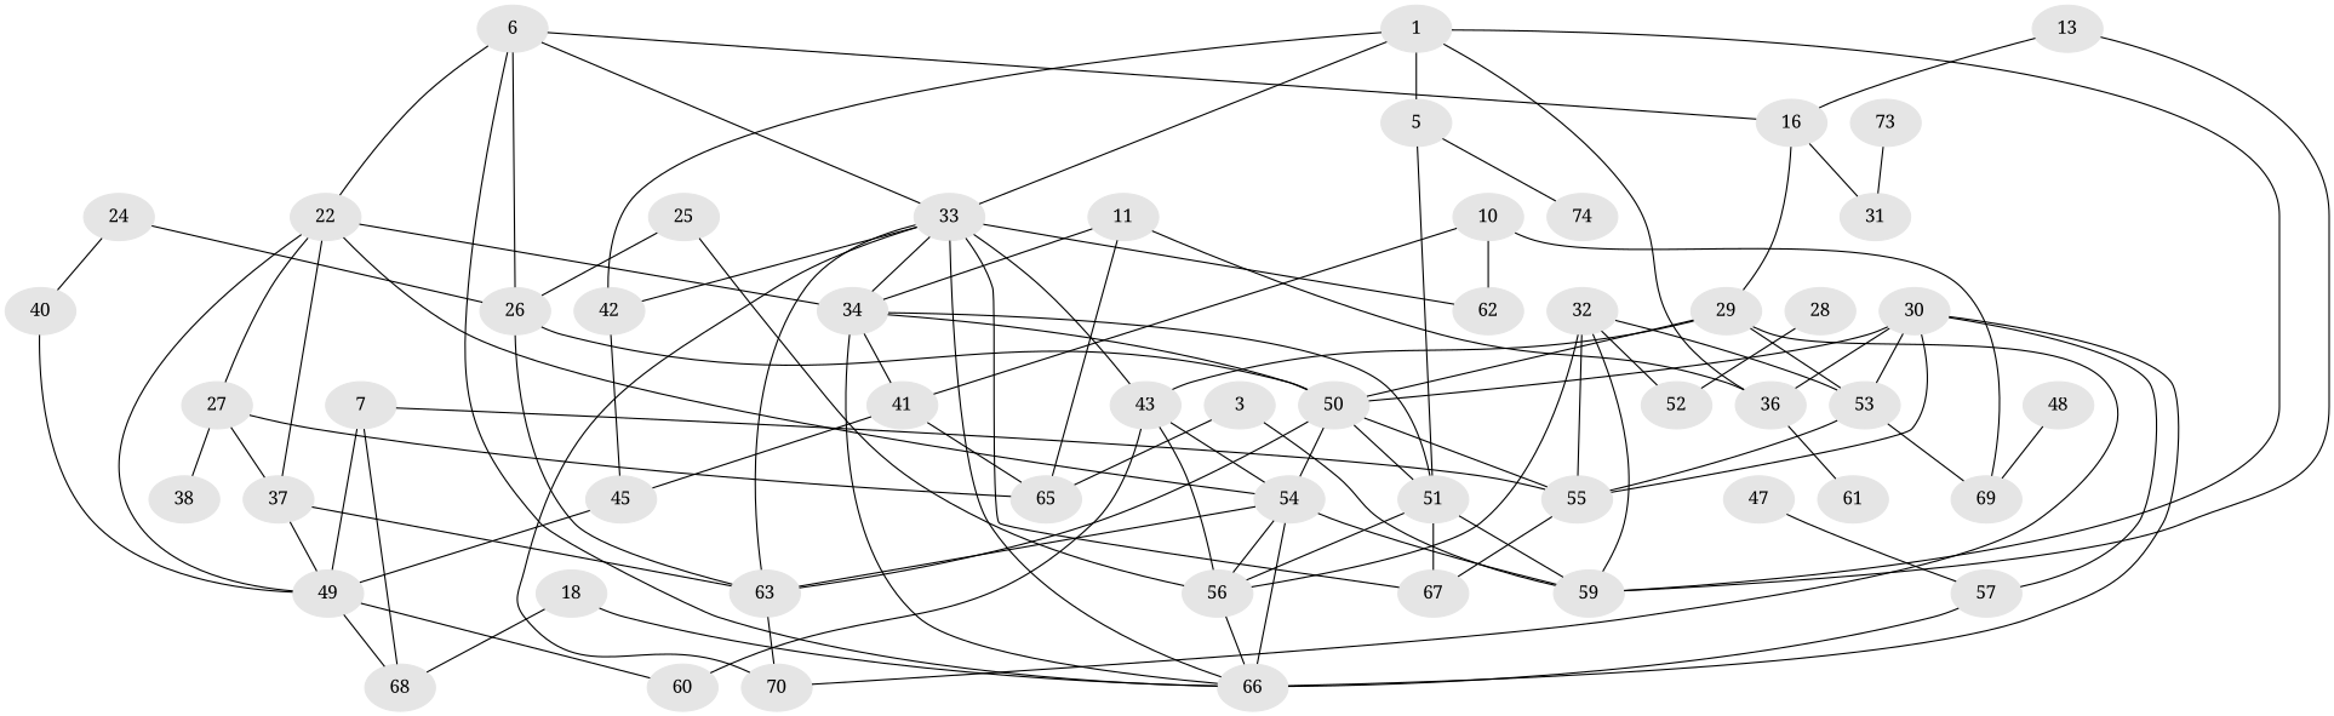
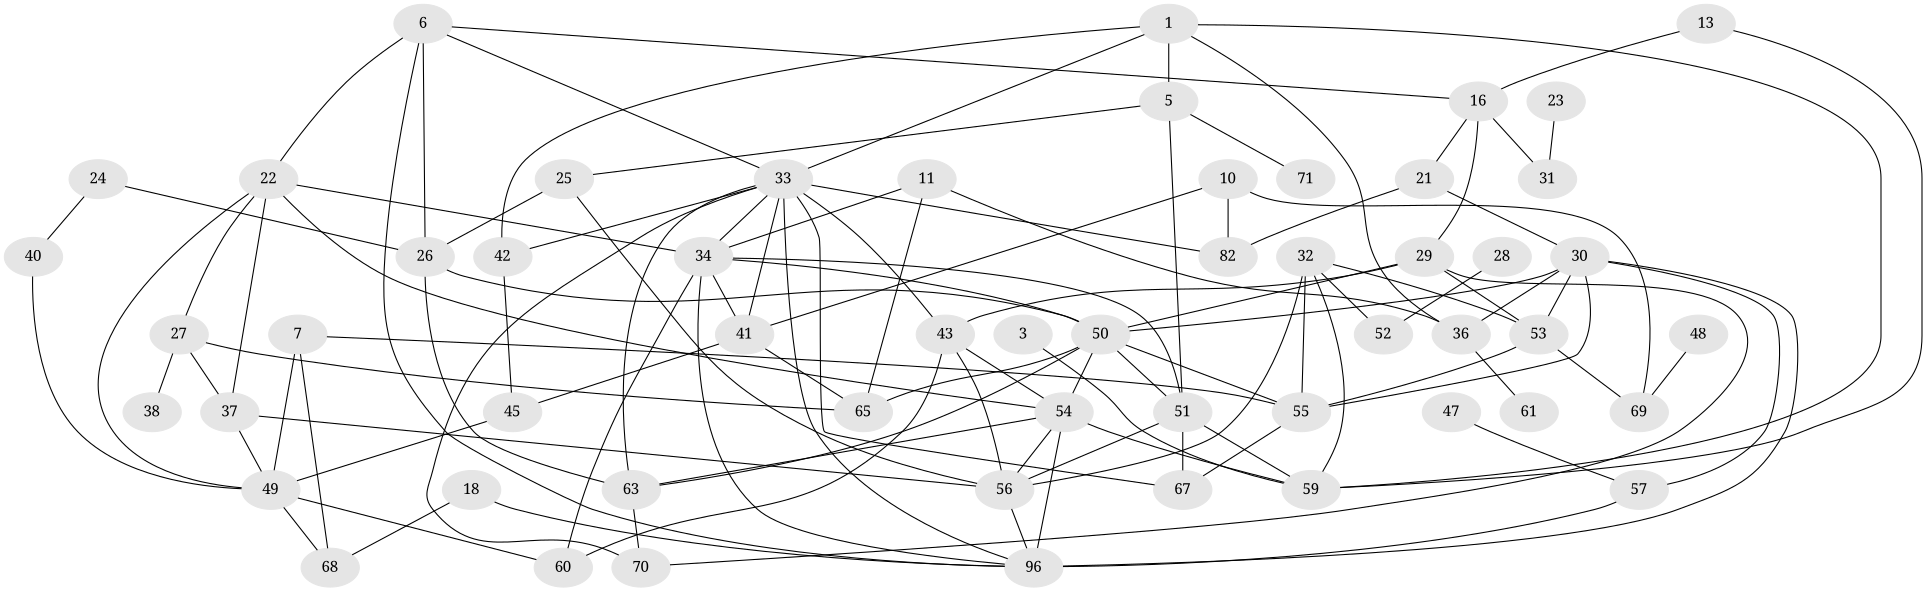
  graph {
    fontname="Noto Serif"
    node [color=gray90 fontname="Noto Serif" style=filled]
    edge [fontname="Noto Serif" weight=1.0]
    1
    5
    33
    36
    42
    59
    25
    51
-   71 [label=74]
-   66
+   71
+   66 [label=96]
    41
-   62
+   62 [label=82]
    34
    63
    43
    70
    67
    61
    45
    3
    65
    26
    56
    6
    16
    22
+   21
    29
    31
    49
    54
    27
    37
    50
    7
    55
    68
    60
    10
    69
    11
    13
    30
    53
    18
    57
    38
-   23 [label=73]
+   23
    24
    40
    28
    52
    32
    47
    48
    1 -- 5
    1 -- 33
    1 -- 36
    1 -- 42
    1 -- 59
+   5 -- 25
    5 -- 51
    5 -- 71
    33 -- 42
    33 -- 66
+   33 -- 41
    33 -- 62 [weight=2.0]
    33 -- 34
    33 -- 63
    33 -- 43
    33 -- 70
    33 -- 67
    36 -- 61
    42 -- 45
    25 -- 26
    25 -- 56
    51 -- 59
    51 -- 67
    51 -- 56
    41 -- 45
    41 -- 65
    34 -- 51
    34 -- 66
    34 -- 41
    34 -- 50
+   34 -- 60
    63 -- 70
    43 -- 56
    43 -- 54
    43 -- 60
    45 -- 49
    3 -- 59
-   3 -- 65
+   50 -- 65
    26 -- 63
    26 -- 50
    56 -- 66
    6 -- 33
    6 -- 66
    6 -- 26
    6 -- 16
    6 -- 22
+   16 -- 21
    16 -- 29
    16 -- 31
    22 -- 34
    22 -- 49
    22 -- 54
    22 -- 27
    22 -- 37
+   21 -- 62
+   21 -- 30
    29 -- 43
    29 -- 70
    29 -- 50
    29 -- 53
    49 -- 68
    49 -- 60
    54 -- 59
    54 -- 66
    54 -- 63
    54 -- 56
    27 -- 65
    27 -- 37
    27 -- 38
-   37 -- 63
+   37 -- 56
    37 -- 49
    50 -- 51 [weight=2.0]
    50 -- 63
    50 -- 54
    50 -- 55
    7 -- 49
    7 -- 55
    7 -- 68
    55 -- 67
    10 -- 41
    10 -- 62
    10 -- 69
    11 -- 36
    11 -- 34
    11 -- 65
    13 -- 59
    13 -- 16
    30 -- 36 [weight=2.0]
    30 -- 66
    30 -- 50
    30 -- 55 [weight=2.0]
    30 -- 53
    30 -- 57
    53 -- 55
    53 -- 69
    18 -- 66
    18 -- 68
    57 -- 66 [weight=3.0]
    23 -- 31
    24 -- 26
    24 -- 40
    40 -- 49
    28 -- 52
    32 -- 59
    32 -- 56
    32 -- 55
    32 -- 53
    32 -- 52
    47 -- 57
    48 -- 69
  }
